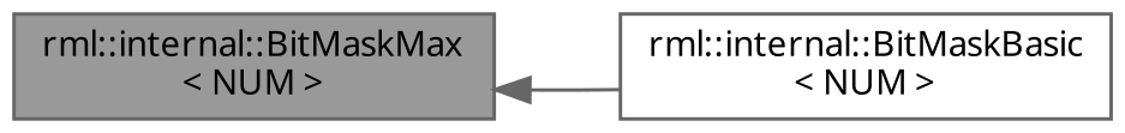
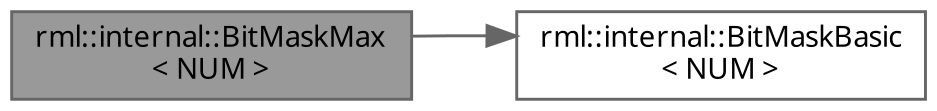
  digraph {
    rankdir=LR
    fontname="Noto Sans"
    node [color=gray40 fontname="Noto Sans" fontsize=10 shape=box style=filled]
    n1 [fillcolor=grey60 fontcolor=black height=0.2 label="rml::internal::BitMaskMax\l\< NUM \>" width=0.4]
    n2 [fillcolor=white height=0.2 label="rml::internal::BitMaskBasic\l\< NUM \>" width=0.4]
-   n1 -> n2 [color=gray40 dir=back fontname="Noto Sans" fontsize=10 labelfontname=Helvetica labelfontsize=10 style=solid]
+   n2 -> n1 [color=gray40 dir=back fontname="Noto Sans" fontsize=10 labelfontname=Helvetica labelfontsize=10 style=solid]
  }
